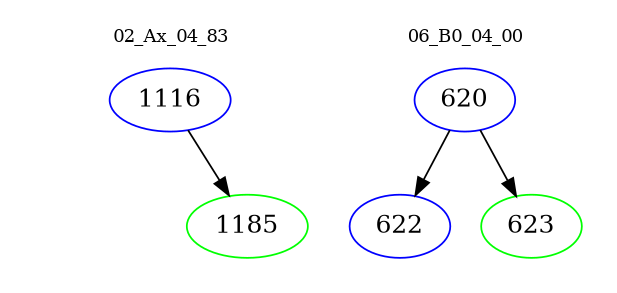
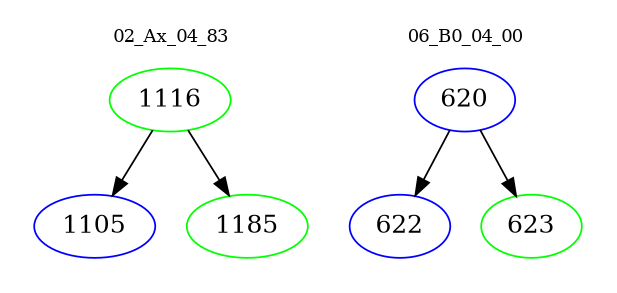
  digraph {
    node [color=blue]
    edge [color=black]
-   n1 [label=1116]
+   n1 [color=green label=1116]
+   n2 [label=1105]
    n3 [color=green label=1185]
    n4 [label=620]
    n5 [label=622]
    n6 [color=green label=623]
    subgraph cluster_1 {
      color=white
      fontsize=10
      label="02_Ax_04_83"
      n1
+     n2
      n3
    }
    subgraph cluster_2 {
      color=white
      fontsize=10
      label="06_B0_04_00"
      n4
      n5
      n6
    }
+   n1 -> n2
    n1 -> n3
    n4 -> n5
    n4 -> n6
  }
